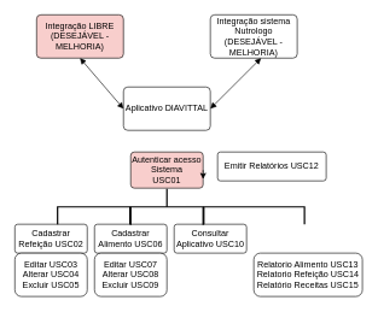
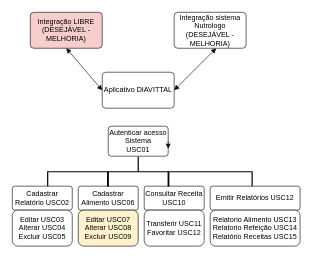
  <mxCell id="0" />
  <mxCell id="1" parent="0" />
  <mxCell id="2" value="Integração sistema Nutrologo (DESEJÁVEL - MELHORIA)" style="rounded=1;arcSize=10;whiteSpace=wrap;html=1;align=center;" vertex="1" parent="1"><mxGeometry x="290" y="20" width="120" height="60" as="geometry" /></mxCell>
- <mxCell id="3" value="Cadastrar Refeição USC02" style="rounded=1;arcSize=10;whiteSpace=wrap;html=1;align=center;" vertex="1" parent="1"><mxGeometry x="20" y="310" width="100" height="40" as="geometry" /></mxCell>
- <mxCell id="4" value="Consultar Aplicativo USC10" style="rounded=1;arcSize=10;whiteSpace=wrap;html=1;align=center;" vertex="1" parent="1"><mxGeometry x="240" y="310" width="100" height="40" as="geometry" /></mxCell>
- <mxCell id="5" value="Emitir Relatórios USC12" style="rounded=1;arcSize=10;whiteSpace=wrap;html=1;align=center;" vertex="1" parent="1"><mxGeometry x="300" y="210" width="150" height="40" as="geometry" /></mxCell>
+ <mxCell id="3" value="Cadastrar Relatório USC02" style="rounded=1;arcSize=10;whiteSpace=wrap;html=1;align=center;" vertex="1" parent="1"><mxGeometry x="20" y="310" width="100" height="40" as="geometry" /></mxCell>
+ <mxCell id="4" value="Consultar Receita USC10" style="rounded=1;arcSize=10;whiteSpace=wrap;html=1;align=center;" vertex="1" parent="1"><mxGeometry x="240" y="310" width="100" height="40" as="geometry" /></mxCell>
+ <mxCell id="5" value="Emitir Relatórios USC12" style="rounded=1;arcSize=10;whiteSpace=wrap;html=1;align=center;" vertex="1" parent="1"><mxGeometry x="350" y="310" width="150" height="40" as="geometry" /></mxCell>
  <mxCell id="6" value="Integração LIBRE (DESEJÁVEL - MELHORIA)" style="rounded=1;arcSize=10;whiteSpace=wrap;html=1;align=center;fillColor=#f8cecc;" vertex="1" parent="1"><mxGeometry x="50" y="20" width="120" height="60" as="geometry" /></mxCell>
  <mxCell id="7" value="Cadastrar Alimento USC06" style="rounded=1;arcSize=10;whiteSpace=wrap;html=1;align=center;" vertex="1" parent="1"><mxGeometry x="130" y="310" width="100" height="40" as="geometry" /></mxCell>
- <mxCell id="8" value="Autenticar acesso Sistema&lt;div&gt;USC01&lt;/div&gt;" style="rounded=1;arcSize=10;whiteSpace=wrap;html=1;align=center;fillColor=#f8cecc;" vertex="1" parent="1"><mxGeometry x="180" y="210" width="100" height="50" as="geometry" /></mxCell>
+ <mxCell id="8" value="Autenticar acesso Sistema&lt;div&gt;USC01&lt;/div&gt;" style="rounded=1;arcSize=10;whiteSpace=wrap;html=1;align=center;" vertex="1" parent="1"><mxGeometry x="180" y="210" width="100" height="50" as="geometry" /></mxCell>
  <mxCell id="9" value="Aplicativo DIAVITTAL" style="rounded=1;arcSize=10;whiteSpace=wrap;html=1;align=center;" vertex="1" parent="1"><mxGeometry x="170" y="120" width="120" height="60" as="geometry" /></mxCell>
  <mxCell id="10" value="" style="endArrow=block;startArrow=block;endFill=1;startFill=1;html=1;rounded=0;entryX=0;entryY=0.5;entryDx=0;entryDy=0;" edge="1" parent="1" target="9"><mxGeometry width="160" relative="1" as="geometry"><mxPoint x="110" y="80" as="sourcePoint" /><mxPoint x="270" y="80" as="targetPoint" /></mxGeometry></mxCell>
  <mxCell id="11" value="" style="endArrow=block;startArrow=block;endFill=1;startFill=1;html=1;rounded=0;" edge="1" parent="1"><mxGeometry width="160" relative="1" as="geometry"><mxPoint x="290" y="150" as="sourcePoint" /><mxPoint x="360" y="80" as="targetPoint" /></mxGeometry></mxCell>
  <mxCell id="12" style="edgeStyle=orthogonalEdgeStyle;rounded=0;orthogonalLoop=1;jettySize=auto;html=1;exitX=1;exitY=0.5;exitDx=0;exitDy=0;entryX=1;entryY=0.75;entryDx=0;entryDy=0;" edge="1" parent="1" source="8" target="8"><mxGeometry relative="1" as="geometry"><Array as="points"><mxPoint x="280" y="240" /></Array></mxGeometry></mxCell>
  <mxCell id="13" value="" style="strokeWidth=2;html=1;shape=mxgraph.flowchart.annotation_2;align=left;labelPosition=right;pointerEvents=1;rotation=90;" vertex="1" parent="1"><mxGeometry x="205" y="236" width="50" height="100" as="geometry" /></mxCell>
  <mxCell id="14" value="" style="strokeWidth=2;html=1;shape=mxgraph.flowchart.annotation_1;align=left;pointerEvents=1;direction=south;" vertex="1" parent="1"><mxGeometry x="79" y="286" width="100" height="24" as="geometry" /></mxCell>
  <mxCell id="15" value="" style="strokeWidth=2;html=1;shape=mxgraph.flowchart.annotation_1;align=left;pointerEvents=1;direction=south;" vertex="1" parent="1"><mxGeometry x="281" y="286" width="139" height="24" as="geometry" /></mxCell>
  <mxCell id="16" value="Editar USC03&lt;div&gt;Alterar&amp;nbsp;&lt;span style=&quot;background-color: initial;&quot;&gt;USC04&lt;/span&gt;&lt;/div&gt;&lt;div&gt;Excluir&amp;nbsp;&lt;span style=&quot;background-color: initial;&quot;&gt;USC05&lt;/span&gt;&lt;/div&gt;" style="rounded=1;whiteSpace=wrap;html=1;" vertex="1" parent="1"><mxGeometry x="20" y="350" width="100" height="60" as="geometry" /></mxCell>
- <mxCell id="17" value="Editar USC07&lt;div&gt;&lt;div&gt;Alterar&amp;nbsp;&lt;span style=&quot;background-color: initial;&quot;&gt;USC08&lt;/span&gt;&lt;/div&gt;&lt;div&gt;Excluir&amp;nbsp;&lt;span style=&quot;background-color: initial;&quot;&gt;USC09&lt;/span&gt;&lt;/div&gt;&lt;/div&gt;" style="rounded=1;whiteSpace=wrap;html=1;" vertex="1" parent="1"><mxGeometry x="130" y="350" width="100" height="60" as="geometry" /></mxCell>
+ <mxCell id="17" value="Editar USC07&lt;div&gt;&lt;div&gt;Alterar&amp;nbsp;&lt;span style=&quot;background-color: initial;&quot;&gt;USC08&lt;/span&gt;&lt;/div&gt;&lt;div&gt;Excluir&amp;nbsp;&lt;span style=&quot;background-color: initial;&quot;&gt;USC09&lt;/span&gt;&lt;/div&gt;&lt;/div&gt;" style="rounded=1;whiteSpace=wrap;html=1;fillColor=#fff2cc;" vertex="1" parent="1"><mxGeometry x="130" y="350" width="100" height="60" as="geometry" /></mxCell>
+ <mxCell id="18" value="Transferir USC11&lt;div&gt;&lt;div&gt;Favoritar&amp;nbsp;&lt;span style=&quot;background-color: initial;&quot;&gt;USC12&lt;/span&gt;&lt;/div&gt;&lt;/div&gt;" style="rounded=1;whiteSpace=wrap;html=1;" vertex="1" parent="1"><mxGeometry x="240" y="350" width="100" height="60" as="geometry" /></mxCell>
  <mxCell id="19" value="Relatorio Alimento USC13&lt;div&gt;&lt;div&gt;Relatorio Refeição&amp;nbsp;&lt;span style=&quot;background-color: initial;&quot;&gt;USC14&lt;/span&gt;&lt;/div&gt;&lt;div&gt;Relatório Receitas&amp;nbsp;&lt;span style=&quot;background-color: initial;&quot;&gt;USC15&lt;/span&gt;&lt;/div&gt;&lt;/div&gt;" style="rounded=1;whiteSpace=wrap;html=1;" vertex="1" parent="1"><mxGeometry x="350" y="350" width="150" height="60" as="geometry" /></mxCell>
